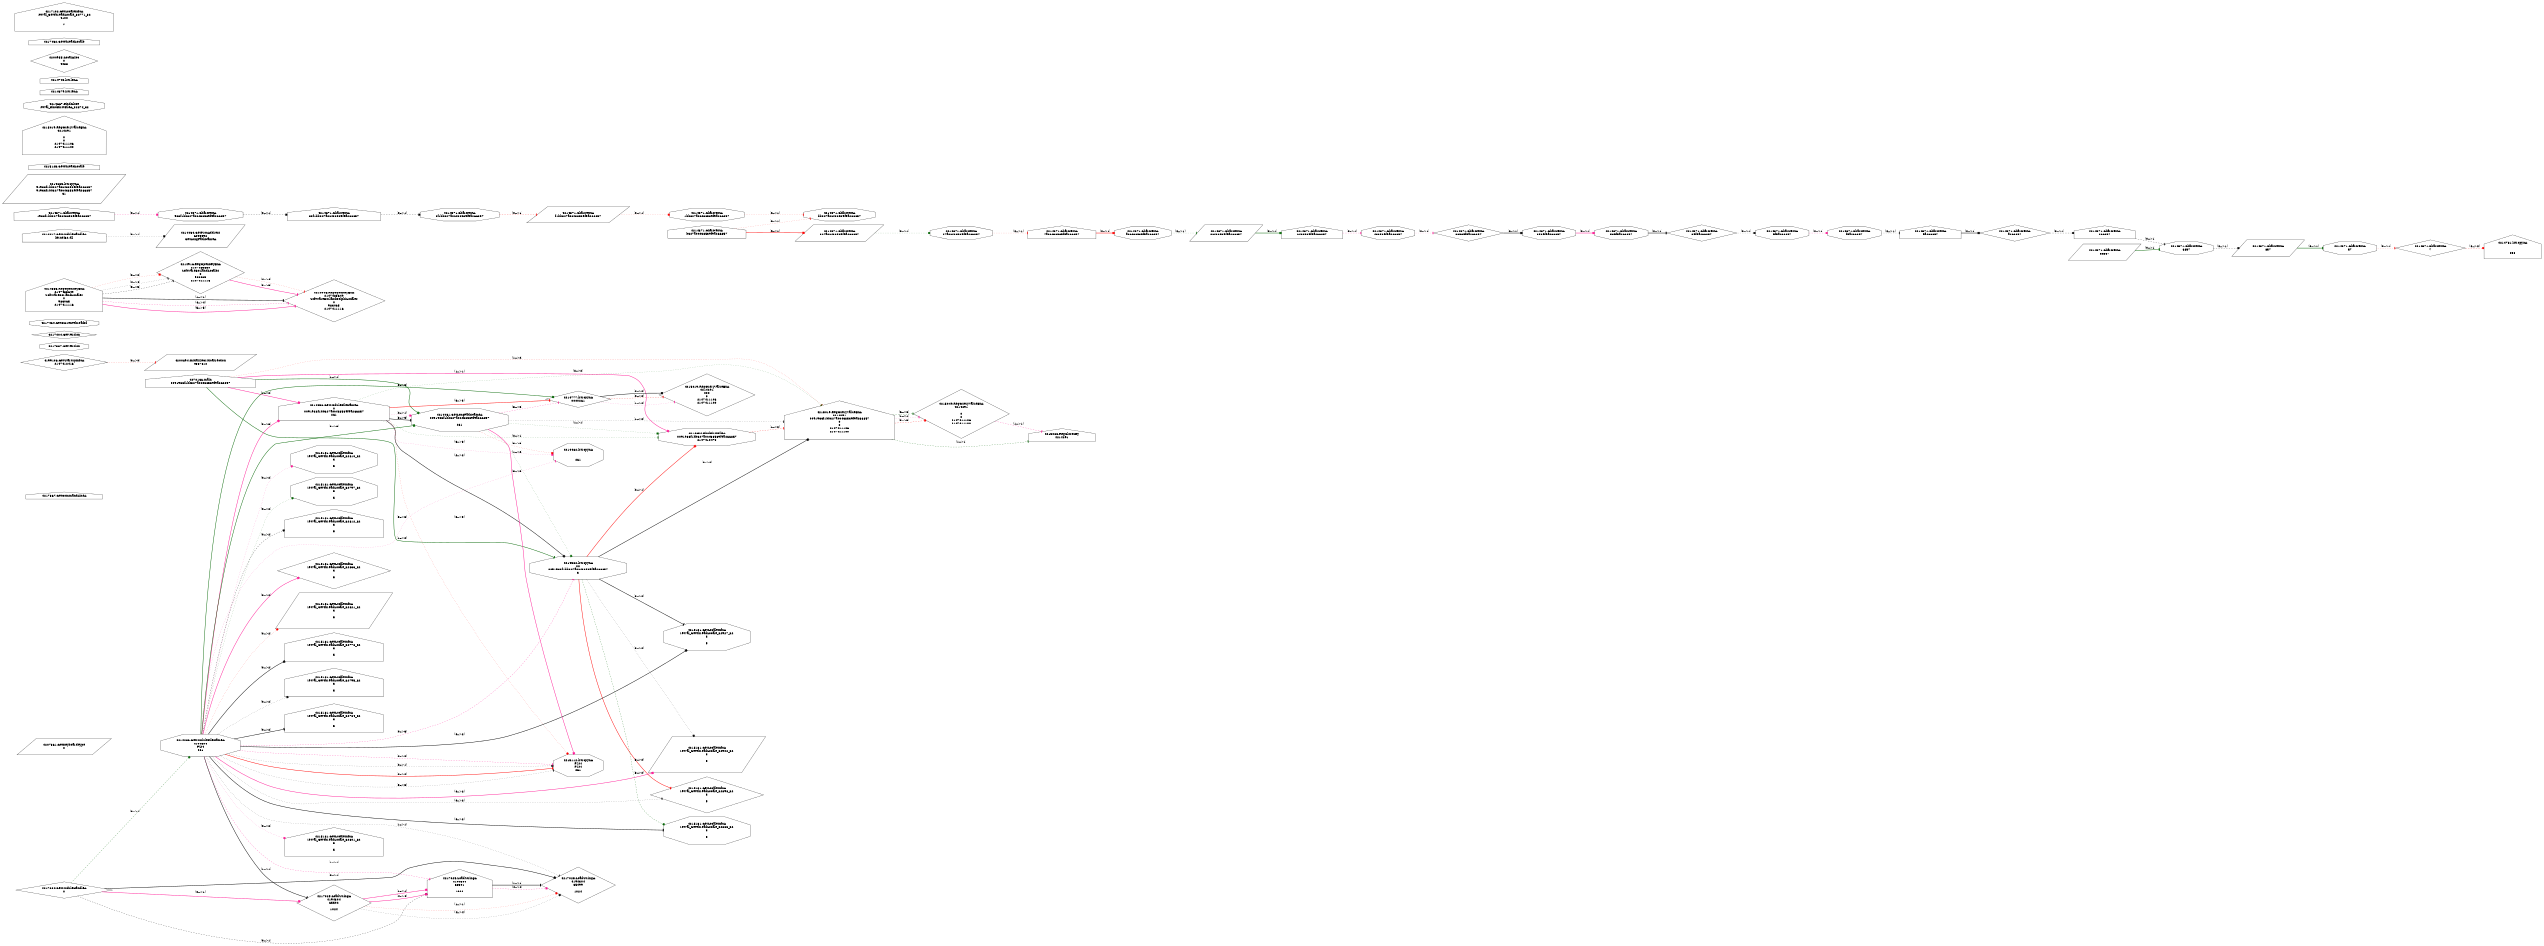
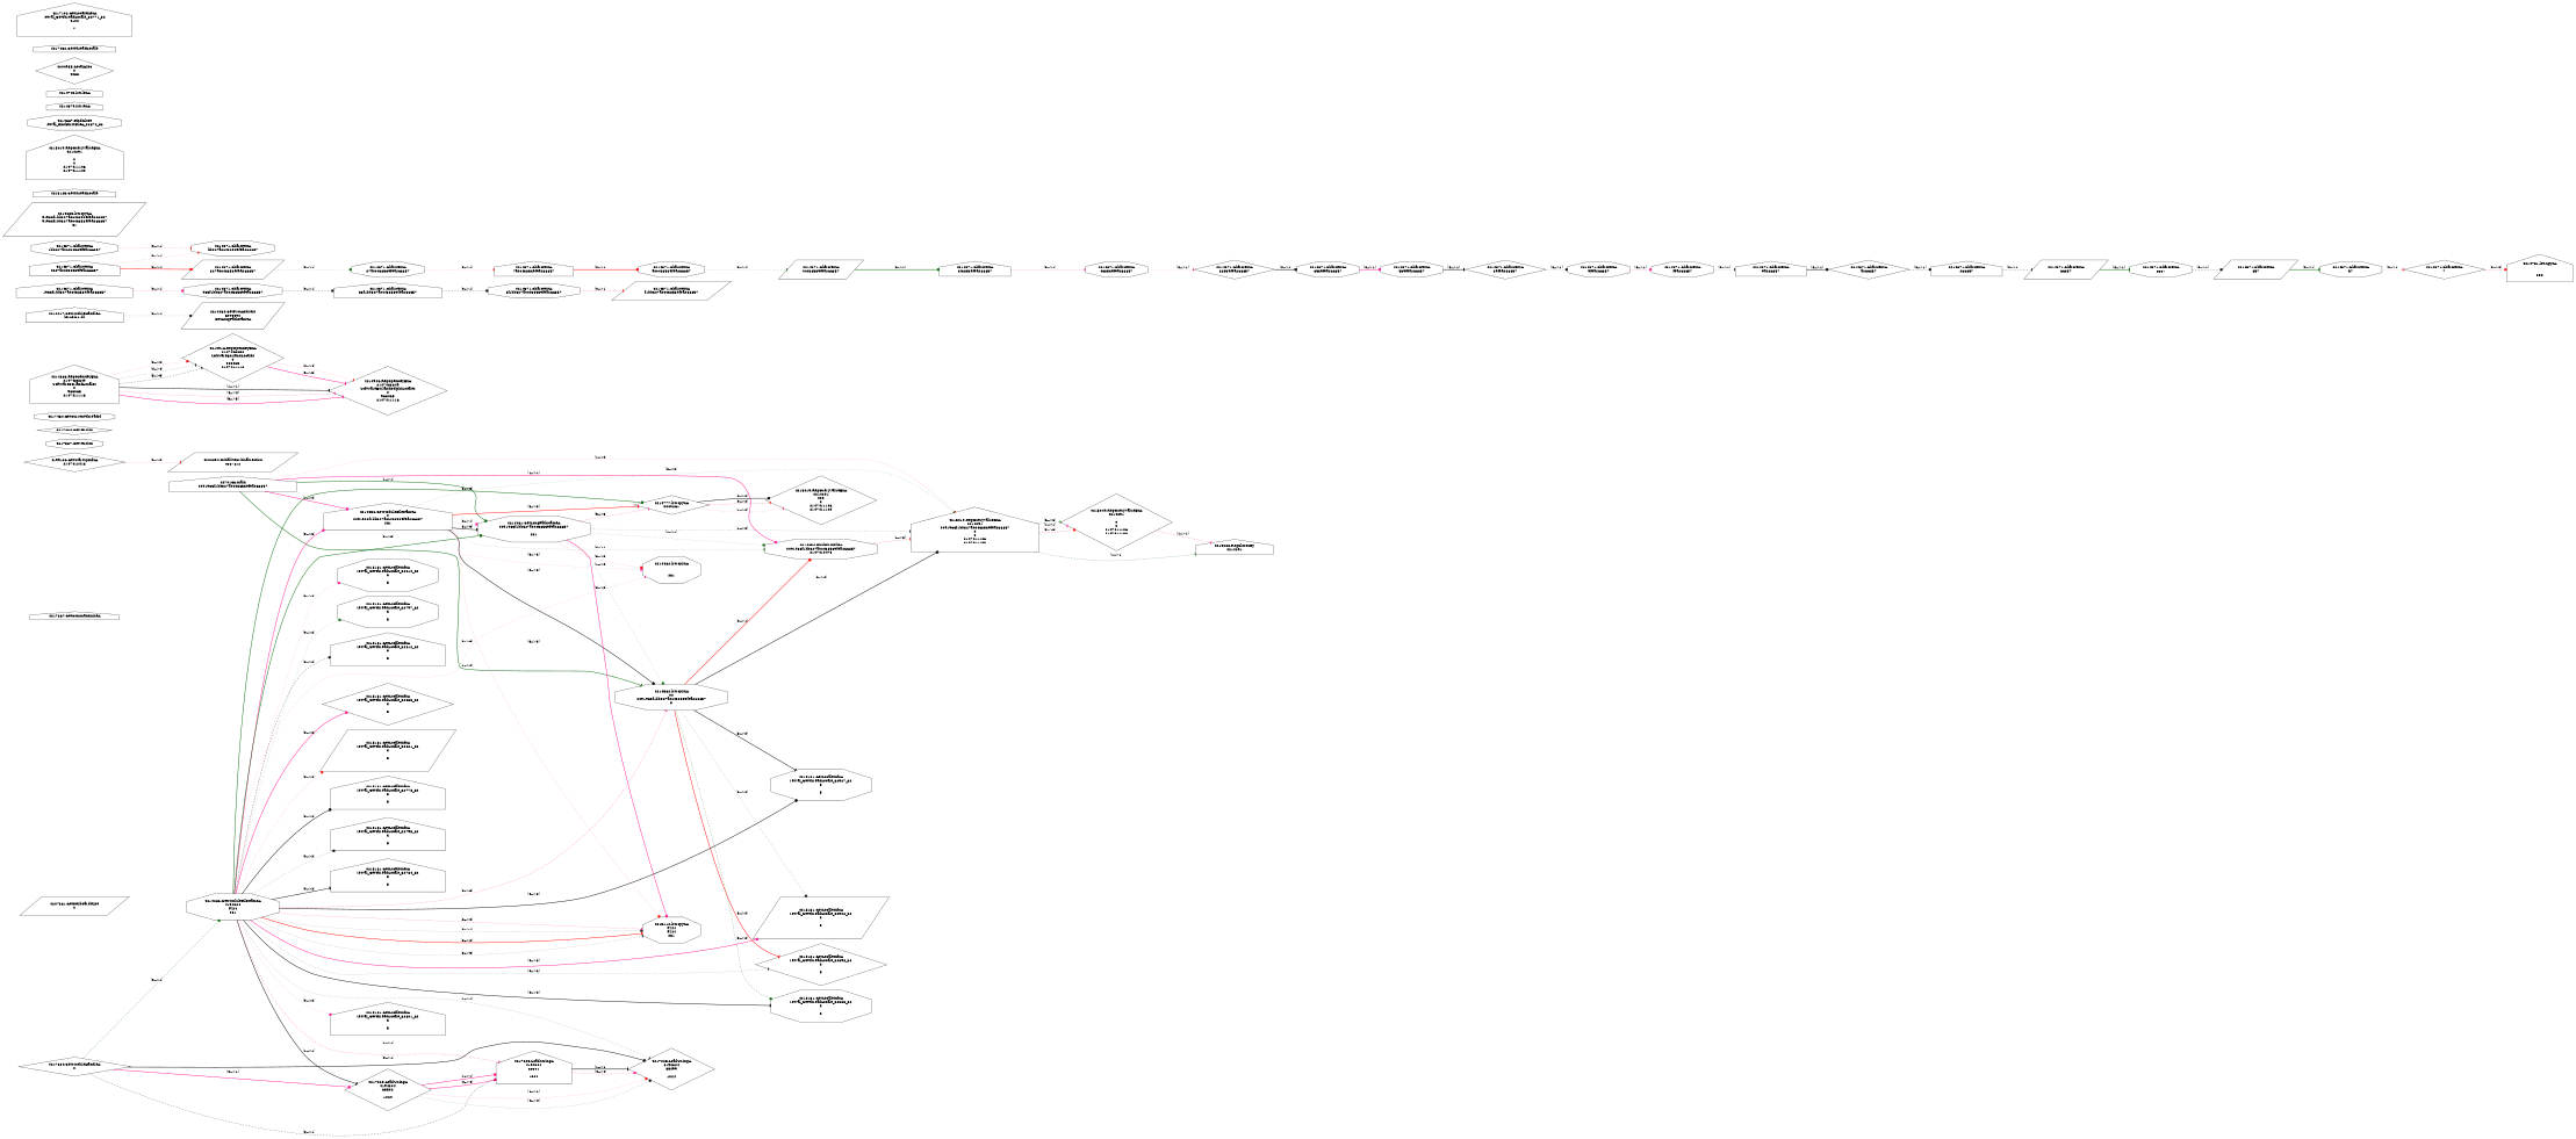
  digraph {
    rankdir=LR
    node [shape=house]
    edge [arrowhead=box color=black style=bold]
    n1 [label="4270136.main\n0091933f1bb327a0c438539f9a266857"]
    n2 [label="4214856.GetModuleFileNameA\n0\n0091933f1bb327a0c438539f9a266857\n261"]
    n3 [label="4214461.GetLongPathNameA\n0091933f1bb327a0c438539f9a266857\n\n261" shape=octagon]
    n4 [label="4214582.lstrcpynA\n00\n0091933f1bb327a0c438539f9a266857\n3" shape=octagon]
    n5 [label="4214654.FindFirstFileA\n0091933f1bb327a0c438539f9a266857\n2147410478" shape=octagon]
    n6 [label="4215019.RegQueryValueExA\n4214291\n0091933f1bb327a0c438539f9a266857\n0\n0\n2147411106\n2147411100"]
    n7 [label="4215112.lstrcpynA\nPZM\nPZM\n261" shape=octagon]
    n8 [label="4214482.lstrcpynA\n\n\n261" shape=octagon]
    n9 [label="4214777.lstrcpynA\n0000261" shape=diamond]
    n10 [label="4215131.GetLocaleInfoA\nretval_GetThreadLocale_32927_32\n3\n\n5" shape=octagon]
    n11 [label="4215131.GetLocaleInfoA\nretval_GetThreadLocale_32902_32\n3\n\n5" shape=parallelogram]
    n12 [label="4215131.GetLocaleInfoA\nretval_GetThreadLocale_32898_32\n3\n\n5" shape=diamond]
    n13 [label="4215131.GetLocaleInfoA\nretval_GetThreadLocale_32883_32\n3\n\n5" shape=octagon]
    n14 [label="4215049.RegQueryValueExA\n4214291\n\n0\n0\n2147411106\n2147411100" shape=diamond]
    n15 [label="4215083.RegCloseKey\n4214291"]
    n16 [label="4217684.GetModuleHandleA\n0" shape=diamond]
    n17 [label="4214286.GetModuleFileNameA\n4194304\nPZM\n261" shape=octagon]
    n18 [label="4217025.LoadStringA\n4194304\n65502\n\n1024" shape=diamond]
    n19 [label="4217025.LoadStringA\n4194304\n65501\n\n1024"]
    n20 [label="4217025.LoadStringA\n4194304\n65499\n\n1024" shape=diamond]
    n21 [label="4215131.GetLocaleInfoA\nretval_GetThreadLocale_32801_32\n3\n\n5"]
    n22 [label="4215131.GetLocaleInfoA\nretval_GetThreadLocale_32810_32\n3\n\n5" shape=octagon]
    n23 [label="4215131.GetLocaleInfoA\nretval_GetThreadLocale_32797_32\n3\n\n5" shape=octagon]
    n24 [label="4215131.GetLocaleInfoA\nretval_GetThreadLocale_32812_32\n3\n\n5"]
    n25 [label="4215131.GetLocaleInfoA\nretval_GetThreadLocale_32833_32\n3\n\n5" shape=diamond]
    n26 [label="4215131.GetLocaleInfoA\nretval_GetThreadLocale_32821_32\n3\n\n5" shape=parallelogram]
    n27 [label="4215131.GetLocaleInfoA\nretval_GetThreadLocale_32778_32\n3\n\n5"]
    n28 [label="4215131.GetLocaleInfoA\nretval_GetThreadLocale_32795_32\n3\n\n5"]
    n29 [label="4215131.GetLocaleInfoA\nretval_GetThreadLocale_32784_32\n3\n\n5"]
    n30 [label="4207361.GetKeyboardType\n0" shape=parallelogram]
    n31 [label="4217367.GetCommandLineA\n"]
    n32 [label="4199106.GetStartupInfoA\n2147412416" shape=diamond]
    n33 [label="4200894.InitializeCriticalSection\n4367812" shape=parallelogram]
    n34 [label="4217387.GetVersion\n" shape=octagon]
    n35 [label="4217404.GetVersion\n" shape=diamond]
    n36 [label="4217464.GetCurrentThreadId\n" shape=octagon]
    n37 [label="4215019.RegQueryValueExA\n4214291\n000\n0\n2147411106\n2147411100" shape=diamond]
    n38 [label="4214886.RegOpenKeyExA\n2147483649\nSoftware\Borland\Locales\n0\n983065\n2147411116"]
    n39 [label="4214916.RegOpenKeyExA\n2147483650\nSoftware\Borland\Locales\n0\n983065\n2147411116" shape=diamond]
    n40 [label="4214946.RegOpenKeyExA\n2147483649\nSoftware\Borland\Delphi\Locales\n0\n983065\n2147411116" shape=diamond]
    n41 [label="4214417.GetModuleHandleA\nkernel32.dll"]
    n42 [label="4214434.GetProcAddress\n6295592\nGetLongPathNameA" shape=parallelogram]
    n43 [label="4214371.CharNextA\n1933f1bb327a0c438539f9a266857"]
    n44 [label="4214371.CharNextA\n933f1bb327a0c438539f9a266857" shape=octagon]
    n45 [label="4214371.CharNextA\n33f1bb327a0c438539f9a266857"]
    n46 [label="4214371.CharNextA\n3f1bb327a0c438539f9a266857" shape=octagon]
    n47 [label="4214371.CharNextA\nf1bb327a0c438539f9a266857" shape=parallelogram]
    n48 [label="4214371.CharNextA\n1bb327a0c438539f9a266857" shape=octagon]
    n49 [label="4214371.CharNextA\nbb327a0c438539f9a266857" shape=octagon]
    n50 [label="4214371.CharNextA\nb327a0c438539f9a266857"]
    n51 [label="4214371.CharNextA\n327a0c438539f9a266857" shape=parallelogram]
    n52 [label="4214371.CharNextA\n27a0c438539f9a266857" shape=octagon]
    n53 [label="4214371.CharNextA\n7a0c438539f9a266857"]
    n54 [label="4214371.CharNextA\na0c438539f9a266857" shape=octagon]
    n55 [label="4214371.CharNextA\n0c438539f9a266857" shape=parallelogram]
    n56 [label="4214371.CharNextA\nc438539f9a266857"]
    n57 [label="4214371.CharNextA\n438539f9a266857" shape=octagon]
    n58 [label="4214371.CharNextA\n38539f9a266857" shape=diamond]
    n59 [label="4214371.CharNextA\n8539f9a266857" shape=octagon]
    n60 [label="4214371.CharNextA\n539f9a266857" shape=octagon]
    n61 [label="4214371.CharNextA\n39f9a266857" shape=diamond]
    n62 [label="4214371.CharNextA\n9f9a266857" shape=octagon]
    n63 [label="4214371.CharNextA\nf9a266857" shape=octagon]
    n64 [label="4214371.CharNextA\n9a266857"]
    n65 [label="4214371.CharNextA\na266857" shape=diamond]
    n66 [label="4214371.CharNextA\n266857"]
    n67 [label="4214371.CharNextA\n66857" shape=parallelogram]
    n68 [label="4214371.CharNextA\n6857" shape=octagon]
    n69 [label="4214371.CharNextA\n857" shape=parallelogram]
    n70 [label="4214371.CharNextA\n57" shape=octagon]
    n71 [label="4214371.CharNextA\n7" shape=diamond]
    n72 [label="4214731.lstrcpynA\n\n\n258"]
    n73 [label="4214635.lstrcpynA\n91933f1bb327a0c438539f9a266857\n91933f1bb327a0c438539f9a266857\n31" shape=parallelogram]
    n74 [label="4215125.GetThreadLocale\n"]
    n75 [label="4215019.RegQueryValueExA\n4214291\n\n0\n0\n2147411106\n2147411100"]
    n76 [label="4214667.FindClose\nretval_FindFirstFileA_32874_32" shape=octagon]
    n77 [label="4214679.lstrlenA\n"]
    n78 [label="4214743.lstrlenA\n"]
    n79 [label="4200955.LocalAlloc\n0\n4088" shape=diamond]
    n80 [label="4217432.GetThreadLocale\n"]
    n81 [label="4217102.GetLocaleInfoA\nretval_GetThreadLocale_32771_32\n4100\n\n7"]
    n1 -> n2 [color=deeppink label="(1-->2)"]
    n1 -> n3 [color=darkgreen label="(1-->1)"]
    n1 -> n4 [arrowhead=tee color=darkgreen label="(1-->2)"]
    n1 -> n5 [color=deeppink label="(1-->1)"]
    n1 -> n6 [arrowhead=tee color=red label="(1-->2)" style=dotted]
    n2 -> n3 [color=deeppink label="(2-->1)" style=dotted]
    n2 -> n3 [arrowhead=tee label="(3-->3)"]
    n2 -> n4 [label="(2-->2)"]
    n2 -> n5 [arrowhead=tee color=darkgreen label="(2-->1)" style=dotted]
    n2 -> n6 [arrowhead=tee color=darkgreen label="(2-->2)" style=dotted]
    n2 -> n7 [color=red label="(3-->3)" style=dotted]
    n2 -> n8 [color=deeppink label="(3-->3)" style=dotted]
    n2 -> n9 [arrowhead=tee color=red label="(3-->3)"]
    n3 -> n4 [color=darkgreen label="(1-->2)" style=dotted]
    n3 -> n5 [color=darkgreen label="(1-->1)" style=dotted]
    n3 -> n6 [arrowhead=tee label="(1-->2)" style=dotted]
    n3 -> n7 [color=deeppink label="(3-->3)"]
    n3 -> n8 [color=red label="(3-->3)" style=dotted]
    n3 -> n9 [arrowhead=tee color=deeppink label="(3-->3)" style=dashed]
    n4 -> n5 [color=red label="(2-->1)"]
    n4 -> n6 [label="(2-->2)"]
    n4 -> n10 [arrowhead=tee label="(3-->2)"]
    n4 -> n11 [label="(3-->2)" style=dotted]
    n4 -> n12 [arrowhead=tee color=red label="(3-->2)"]
    n4 -> n13 [color=darkgreen label="(3-->2)" style=dashed]
    n5 -> n6 [arrowhead=tee color=red label="(1-->2)" style=dashed]
    n6 -> n14 [arrowhead=tee color=deeppink label="(1-->1)" style=dotted]
    n6 -> n14 [color=red label="(5-->5)" style=dashed]
    n6 -> n14 [arrowhead=tee color=darkgreen label="(6-->6)" style=dashed]
    n6 -> n15 [arrowhead=tee color=darkgreen label="(1-->1)" style=dashed]
    n9 -> n37 [arrowhead=tee color=deeppink label="(1-->2)" style=dotted]
    n9 -> n37 [label="(2-->2)"]
    n9 -> n37 [arrowhead=tee color=red label="(0-->2)" style=dashed]
    n14 -> n15 [arrowhead=tee color=deeppink label="(1-->1)" style=dashed]
    n16 -> n17 [color=darkgreen label="(0-->1)" style=dashed]
    n16 -> n18 [color=deeppink label="(0-->1)"]
    n16 -> n19 [label="(0-->1)" style=dashed]
    n16 -> n20 [label="(0-->1)"]
    n17 -> n2 [color=deeppink label="(3-->3)"]
    n17 -> n3 [color=darkgreen label="(3-->3)"]
    n17 -> n4 [arrowhead=tee color=deeppink label="(0-->3)" style=dashed]
    n17 -> n7 [label="(2-->1)" style=dotted]
    n17 -> n7 [arrowhead=tee color=red label="(2-->2)"]
    n17 -> n7 [arrowhead=tee label="(3-->3)" style=dotted]
    n17 -> n7 [arrowhead=tee color=deeppink label="(2-->0)" style=dashed]
    n17 -> n8 [arrowhead=tee color=deeppink label="(3-->3)" style=dotted]
    n17 -> n9 [color=darkgreen label="(3-->3)"]
    n17 -> n10 [label="(0-->2)"]
    n17 -> n11 [color=deeppink label="(0-->2)"]
    n17 -> n12 [arrowhead=tee label="(0-->2)" style=dotted]
    n17 -> n13 [arrowhead=tee label="(0-->2)"]
    n17 -> n18 [arrowhead=tee label="(1-->1)"]
    n17 -> n19 [arrowhead=tee color=deeppink label="(1-->1)" style=dashed]
    n17 -> n20 [arrowhead=tee label="(1-->1)" style=dotted]
    n17 -> n21 [color=deeppink label="(0-->2)" style=dotted]
    n17 -> n22 [color=deeppink label="(0-->2)" style=dotted]
    n17 -> n23 [color=darkgreen label="(0-->2)" style=dotted]
    n17 -> n24 [label="(0-->2)" style=dashed]
    n17 -> n25 [color=deeppink label="(0-->2)"]
    n17 -> n26 [color=red label="(0-->2)" style=dotted]
    n17 -> n27 [label="(0-->2)"]
    n17 -> n28 [label="(0-->2)" style=dotted]
    n17 -> n29 [arrowhead=tee label="(0-->2)"]
    n18 -> n19 [color=deeppink label="(1-->1)"]
    n18 -> n19 [color=deeppink label="(4-->4)"]
    n18 -> n20 [color=red label="(1-->1)" style=dotted]
    n18 -> n20 [label="(4-->4)" style=dotted]
    n19 -> n20 [arrowhead=tee label="(1-->1)"]
    n19 -> n20 [color=deeppink label="(4-->4)" style=dashed]
    n32 -> n33 [arrowhead=tee color=red label="(0-->0)" style=dotted]
    n38 -> n39 [color=red label="(2-->2)" style=dotted]
    n38 -> n39 [arrowhead=tee label="(4-->4)" style=dotted]
    n38 -> n39 [arrowhead=tee label="(5-->5)" style=dashed]
    n38 -> n40 [arrowhead=tee label="(1-->1)"]
    n38 -> n40 [arrowhead=tee color=deeppink label="(4-->4)" style=dashed]
    n38 -> n40 [arrowhead=tee color=deeppink label="(5-->5)"]
    n39 -> n40 [arrowhead=tee color=red label="(4-->4)" style=dotted]
    n39 -> n40 [arrowhead=tee color=deeppink label="(5-->5)"]
    n41 -> n42 [label="(0-->1)" style=dotted]
    n43 -> n44 [color=deeppink label="(0-->1)" style=dashed]
    n44 -> n45 [label="(0-->1)" style=dashed]
    n45 -> n46 [label="(0-->1)" style=dashed]
    n46 -> n47 [arrowhead=tee color=red label="(0-->1)" style=dashed]
-   n47 -> n48 [color=red label="(0-->1)" style=dotted]
    n48 -> n49 [arrowhead=tee color=red label="(0-->1)" style=dotted]
    n50 -> n49 [arrowhead=tee color=red label="(0-->1)" style=dotted]
    n50 -> n51 [color=red label="(0-->1)"]
    n51 -> n52 [color=darkgreen label="(0-->1)" style=dotted]
    n52 -> n53 [arrowhead=tee color=red label="(0-->1)" style=dotted]
    n53 -> n54 [color=red label="(0-->1)"]
    n54 -> n55 [arrowhead=tee color=darkgreen label="(0-->1)" style=dotted]
    n55 -> n56 [color=darkgreen label="(0-->1)"]
    n56 -> n57 [arrowhead=tee color=deeppink label="(0-->1)" style=dashed]
    n57 -> n58 [arrowhead=tee color=deeppink label="(0-->1)" style=dotted]
    n58 -> n59 [label="(0-->1)"]
    n59 -> n60 [color=deeppink label="(0-->1)"]
    n60 -> n61 [arrowhead=tee label="(0-->1)"]
    n61 -> n62 [label="(0-->1)" style=dotted]
    n62 -> n63 [color=deeppink label="(0-->1)" style=dashed]
    n63 -> n64 [arrowhead=tee label="(0-->1)" style=dotted]
    n64 -> n65 [label="(0-->1)"]
    n65 -> n66 [label="(0-->1)" style=dashed]
-   n66 -> n68 [arrowhead=tee label="(0-->1)" style=dashed]
+   n66 -> n67 [arrowhead=tee label="(0-->1)" style=dashed]
    n67 -> n68 [arrowhead=tee color=darkgreen label="(0-->1)"]
    n68 -> n69 [label="(0-->1)" style=dashed]
    n69 -> n70 [arrowhead=tee color=darkgreen label="(0-->1)"]
    n70 -> n71 [arrowhead=tee color=red label="(0-->1)" style=dotted]
    n71 -> n72 [color=red label="(0-->0)" style=dashed]
  }
